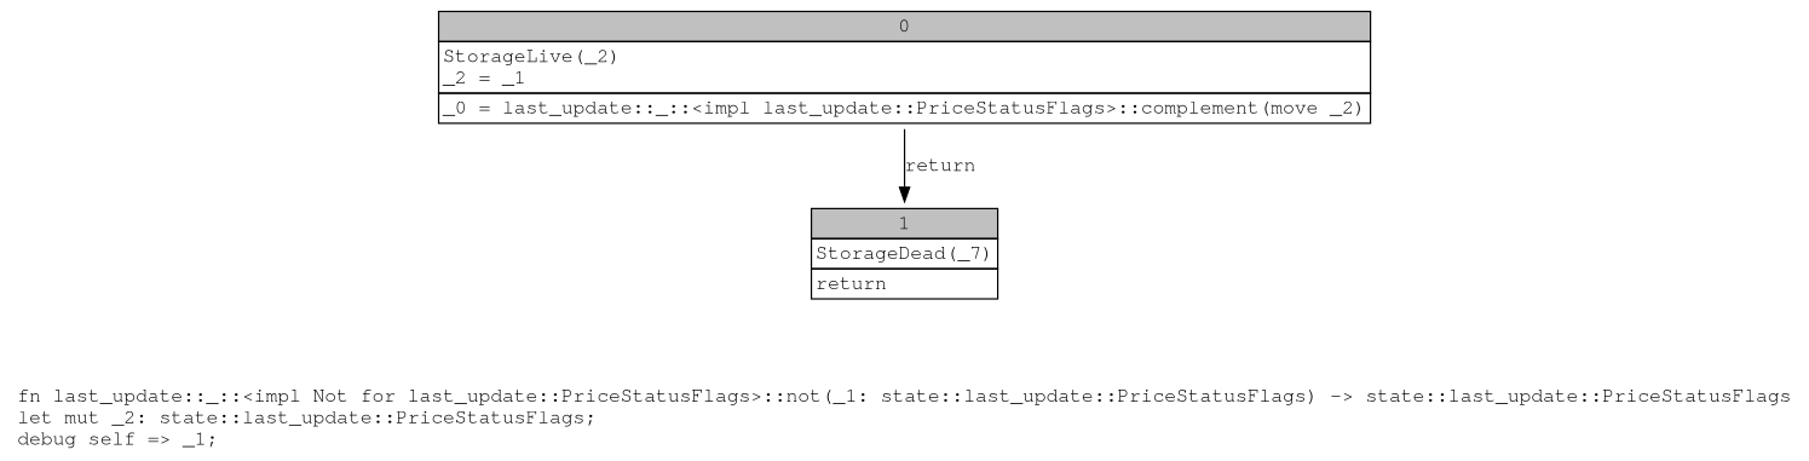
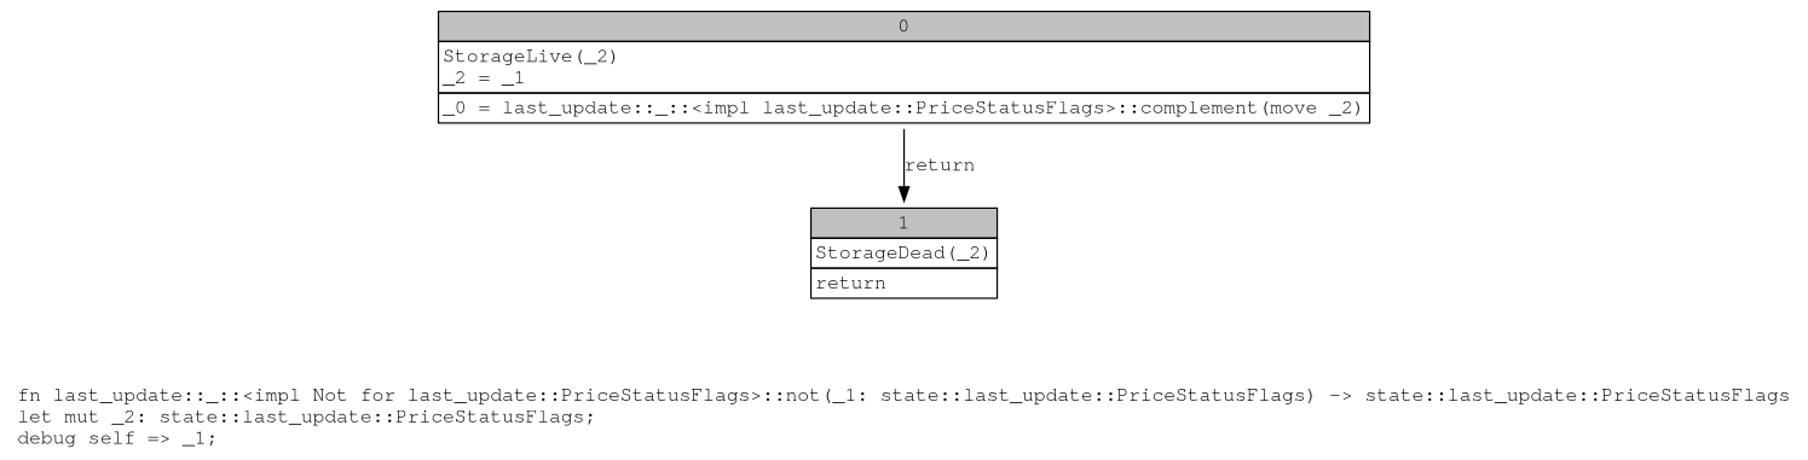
  digraph {
    fontname="Courier, monospace"
    label=<fn last_update::_::&lt;impl Not for last_update::PriceStatusFlags&gt;::not(_1: state::last_update::PriceStatusFlags) -&gt; state::last_update::PriceStatusFlags<br align="left"/>let mut _2: state::last_update::PriceStatusFlags;<br align="left"/>debug self =&gt; _1;<br align="left"/>>
    node [fontname="Courier, monospace" shape=none]
    n1 [label=<<table border="0" cellborder="1" cellspacing="0"><tr><td bgcolor="gray" align="center" colspan="1">0</td></tr><tr><td align="left" balign="left">StorageLive(_2)<br/>_2 = _1<br/></td></tr><tr><td align="left">_0 = last_update::_::&lt;impl last_update::PriceStatusFlags&gt;::complement(move _2)</td></tr></table>>]
-   n2 [label=<<table border="0" cellborder="1" cellspacing="0"><tr><td bgcolor="gray" align="center" colspan="1">1</td></tr><tr><td align="left" balign="left">StorageDead(_7)<br/></td></tr><tr><td align="left">return</td></tr></table>>]
+   n2 [label=<<table border="0" cellborder="1" cellspacing="0"><tr><td bgcolor="gray" align="center" colspan="1">1</td></tr><tr><td align="left" balign="left">StorageDead(_2)<br/></td></tr><tr><td align="left">return</td></tr></table>>]
    n1 -> n2 [fontname="Courier, monospace" label=return]
  }
